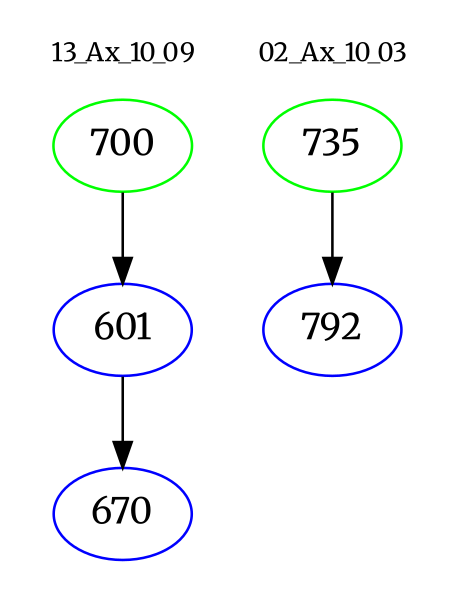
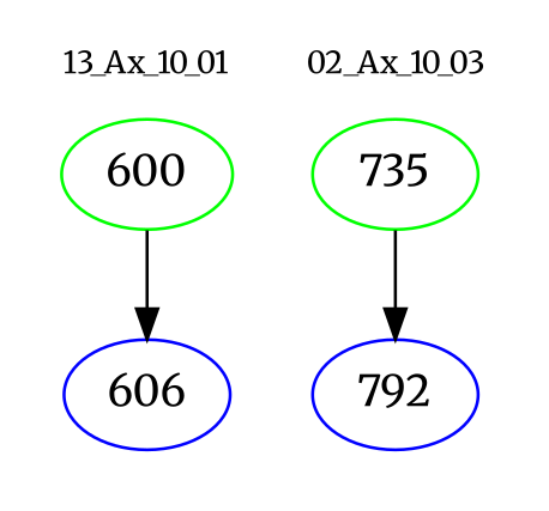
  digraph {
    fontname=Merriweather
    node [color=blue fontname=Merriweather]
    edge [color=black fontname=Merriweather]
-   n1 [color=green label=700]
-   n2 [label=601]
-   n3 [label=670]
+   n1 [color=green label=600]
+   n2 [label=606]
    n4 [color=green label=735]
    n5 [label=792]
    subgraph cluster_1 {
      color=white
      fontsize=10
-     label="13_Ax_10_09"
+     label="13_Ax_10_01"
      n1
      n2
-     n3
    }
    subgraph cluster_2 {
      color=white
      fontsize=10
      label="02_Ax_10_03"
      n4
      n5
    }
    n1 -> n2
-   n2 -> n3
    n4 -> n5
  }
